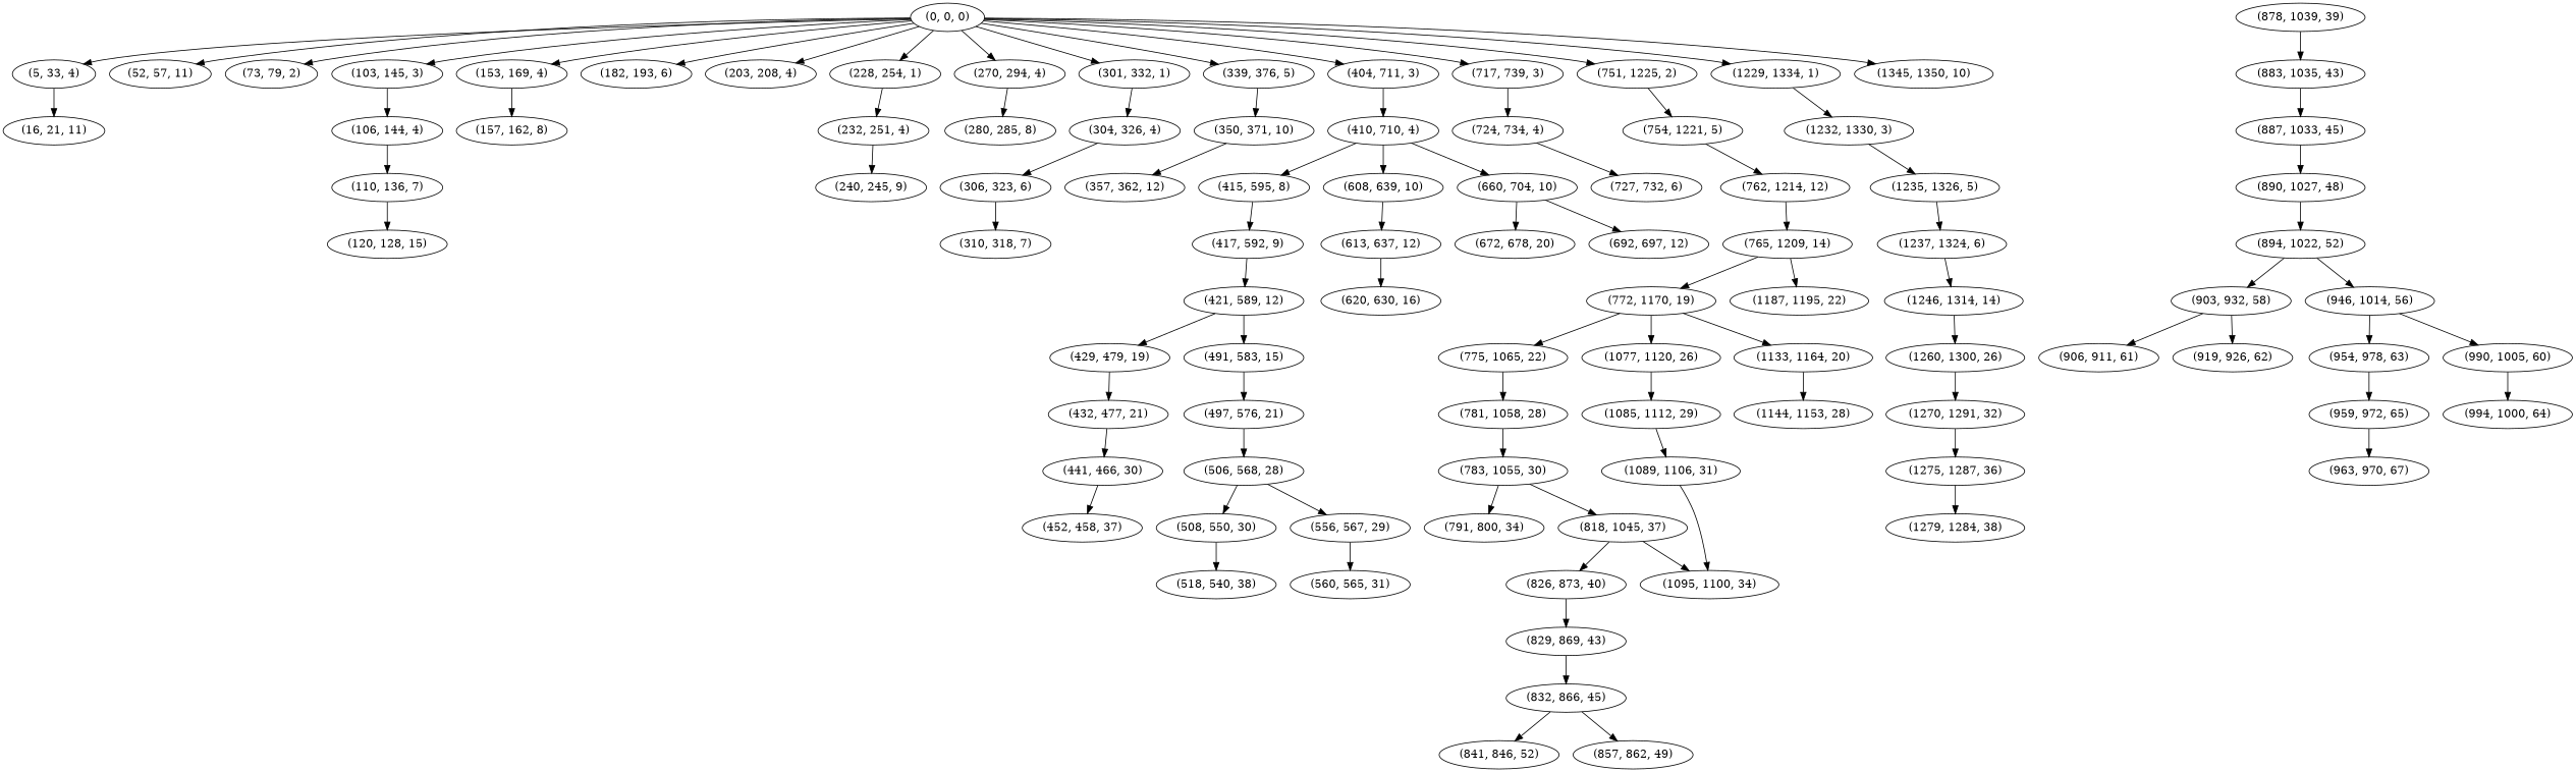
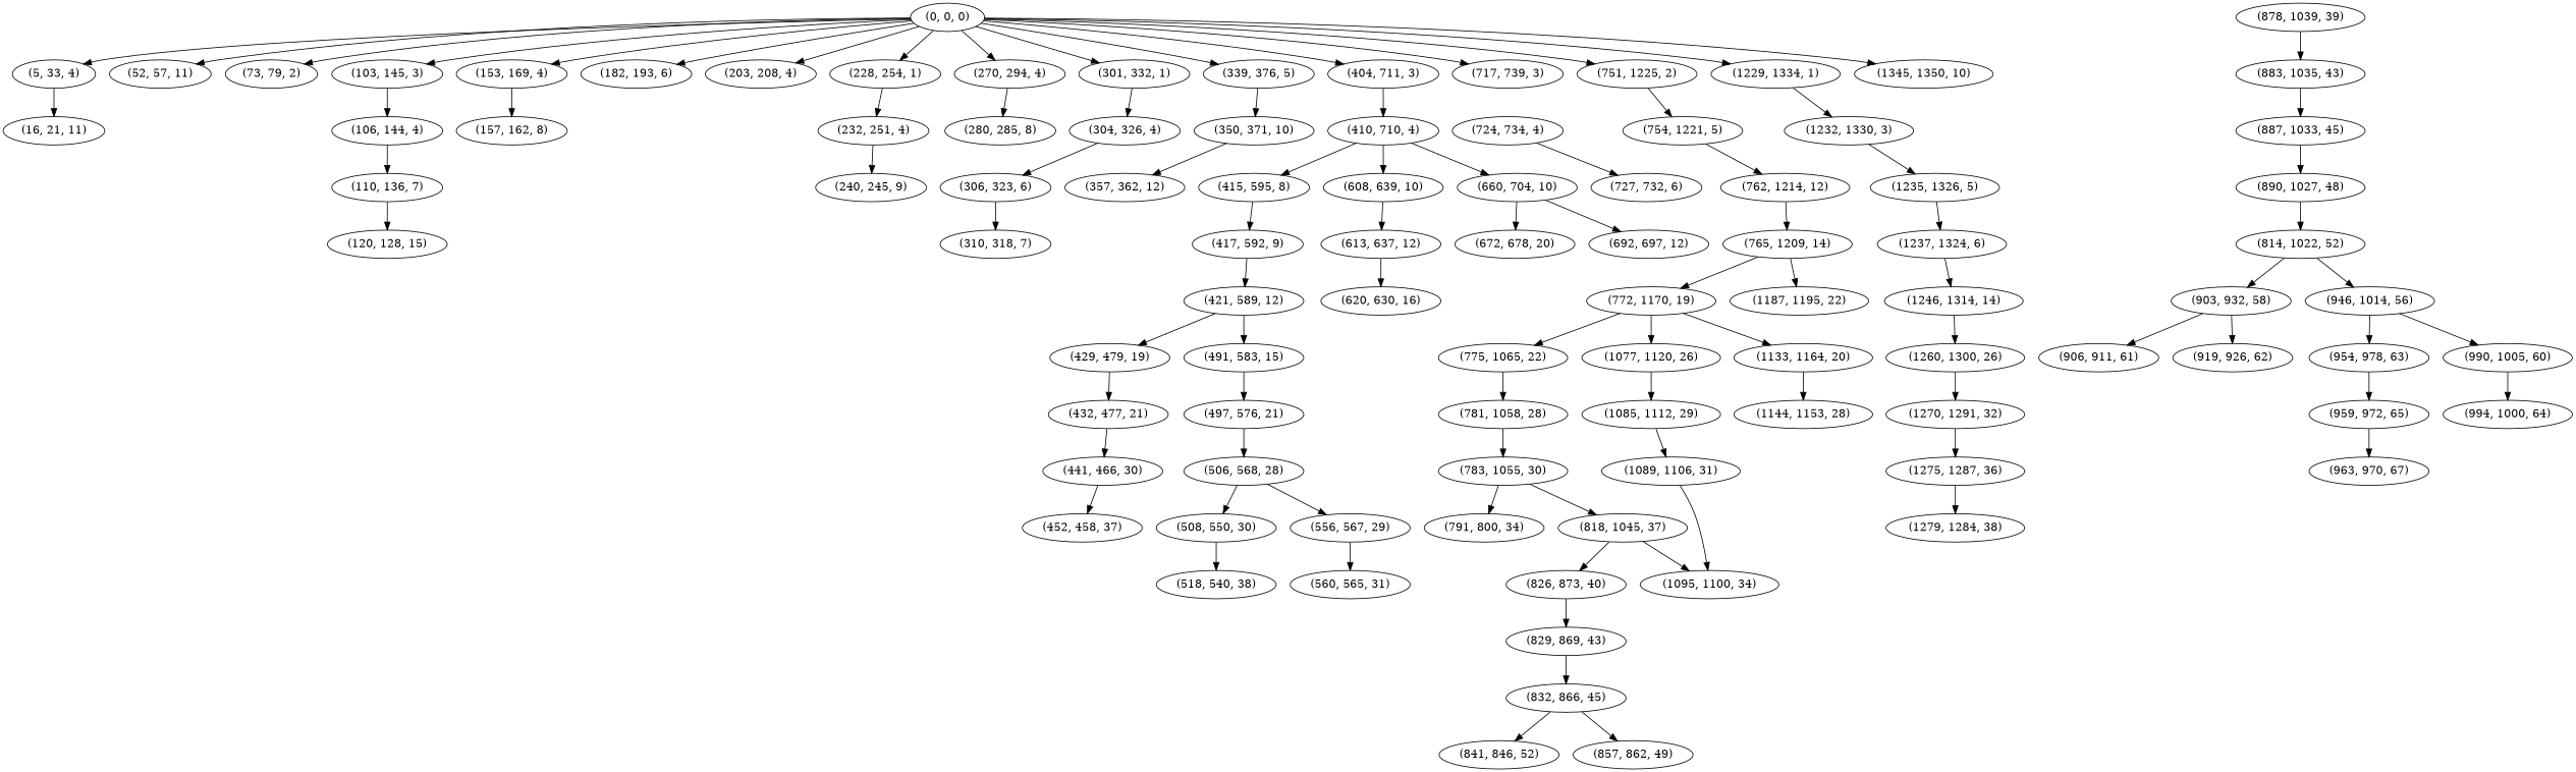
  digraph {
    "(0, 0, 0)"
    "(5, 33, 4)"
    "(52, 57, 11)"
    "(73, 79, 2)"
    "(103, 145, 3)"
    "(153, 169, 4)"
    "(182, 193, 6)"
    "(203, 208, 4)"
    "(228, 254, 1)"
    "(270, 294, 4)"
    "(301, 332, 1)"
    "(339, 376, 5)"
    "(404, 711, 3)"
    "(717, 739, 3)"
    "(751, 1225, 2)"
    "(1229, 1334, 1)"
    "(1345, 1350, 10)"
    "(16, 21, 11)"
    "(106, 144, 4)"
    "(157, 162, 8)"
    "(232, 251, 4)"
    "(280, 285, 8)"
    "(304, 326, 4)"
    "(350, 371, 10)"
    "(410, 710, 4)"
    "(724, 734, 4)"
    "(754, 1221, 5)"
    "(1232, 1330, 3)"
    "(110, 136, 7)"
    "(120, 128, 15)"
    "(240, 245, 9)"
    "(306, 323, 6)"
    "(310, 318, 7)"
    "(357, 362, 12)"
    "(415, 595, 8)"
    "(608, 639, 10)"
    "(660, 704, 10)"
    "(417, 592, 9)"
    "(613, 637, 12)"
    "(672, 678, 20)"
    "(692, 697, 12)"
    "(421, 589, 12)"
    "(429, 479, 19)"
    "(491, 583, 15)"
    "(432, 477, 21)"
    "(497, 576, 21)"
    "(441, 466, 30)"
    "(452, 458, 37)"
    "(506, 568, 28)"
    "(508, 550, 30)"
    "(556, 567, 29)"
    "(518, 540, 38)"
    "(560, 565, 31)"
    "(620, 630, 16)"
    "(727, 732, 6)"
    "(762, 1214, 12)"
    "(765, 1209, 14)"
    "(772, 1170, 19)"
    "(1187, 1195, 22)"
    "(775, 1065, 22)"
    "(1077, 1120, 26)"
    "(1133, 1164, 20)"
    "(781, 1058, 28)"
    "(1085, 1112, 29)"
    "(1144, 1153, 28)"
    "(783, 1055, 30)"
    "(791, 800, 34)"
    "(818, 1045, 37)"
    "(826, 873, 40)"
    "(1095, 1100, 34)"
    "(829, 869, 43)"
    "(878, 1039, 39)"
    "(883, 1035, 43)"
    "(832, 866, 45)"
    "(841, 846, 52)"
    "(857, 862, 49)"
    "(887, 1033, 45)"
    "(890, 1027, 48)"
-   "(894, 1022, 52)"
+   "(894, 1022, 52)" [label="(814, 1022, 52)"]
    "(903, 932, 58)"
    "(946, 1014, 56)"
    "(906, 911, 61)"
    "(919, 926, 62)"
    "(954, 978, 63)"
    "(990, 1005, 60)"
    "(959, 972, 65)"
    "(994, 1000, 64)"
    "(963, 970, 67)"
    "(1089, 1106, 31)"
    "(1235, 1326, 5)"
    "(1237, 1324, 6)"
    "(1246, 1314, 14)"
    "(1260, 1300, 26)"
    "(1270, 1291, 32)"
    "(1275, 1287, 36)"
    "(1279, 1284, 38)"
    "(0, 0, 0)" -> "(5, 33, 4)"
    "(0, 0, 0)" -> "(52, 57, 11)"
    "(0, 0, 0)" -> "(73, 79, 2)"
    "(0, 0, 0)" -> "(103, 145, 3)"
    "(0, 0, 0)" -> "(153, 169, 4)"
    "(0, 0, 0)" -> "(182, 193, 6)"
    "(0, 0, 0)" -> "(203, 208, 4)"
    "(0, 0, 0)" -> "(228, 254, 1)"
    "(0, 0, 0)" -> "(270, 294, 4)"
    "(0, 0, 0)" -> "(301, 332, 1)"
    "(0, 0, 0)" -> "(339, 376, 5)"
    "(0, 0, 0)" -> "(404, 711, 3)"
    "(0, 0, 0)" -> "(717, 739, 3)"
    "(0, 0, 0)" -> "(751, 1225, 2)"
    "(0, 0, 0)" -> "(1229, 1334, 1)"
    "(0, 0, 0)" -> "(1345, 1350, 10)"
    "(5, 33, 4)" -> "(16, 21, 11)"
    "(103, 145, 3)" -> "(106, 144, 4)"
    "(153, 169, 4)" -> "(157, 162, 8)"
    "(228, 254, 1)" -> "(232, 251, 4)"
    "(270, 294, 4)" -> "(280, 285, 8)"
    "(301, 332, 1)" -> "(304, 326, 4)"
    "(339, 376, 5)" -> "(350, 371, 10)"
    "(404, 711, 3)" -> "(410, 710, 4)"
-   "(717, 739, 3)" -> "(724, 734, 4)"
    "(751, 1225, 2)" -> "(754, 1221, 5)"
    "(1229, 1334, 1)" -> "(1232, 1330, 3)"
    "(106, 144, 4)" -> "(110, 136, 7)"
    "(232, 251, 4)" -> "(240, 245, 9)"
    "(304, 326, 4)" -> "(306, 323, 6)"
    "(350, 371, 10)" -> "(357, 362, 12)"
    "(410, 710, 4)" -> "(415, 595, 8)"
    "(410, 710, 4)" -> "(608, 639, 10)"
    "(410, 710, 4)" -> "(660, 704, 10)"
    "(724, 734, 4)" -> "(727, 732, 6)"
    "(754, 1221, 5)" -> "(762, 1214, 12)"
    "(1232, 1330, 3)" -> "(1235, 1326, 5)"
    "(110, 136, 7)" -> "(120, 128, 15)"
    "(306, 323, 6)" -> "(310, 318, 7)"
    "(415, 595, 8)" -> "(417, 592, 9)"
    "(608, 639, 10)" -> "(613, 637, 12)"
    "(660, 704, 10)" -> "(672, 678, 20)"
    "(660, 704, 10)" -> "(692, 697, 12)"
    "(417, 592, 9)" -> "(421, 589, 12)"
    "(613, 637, 12)" -> "(620, 630, 16)"
    "(421, 589, 12)" -> "(429, 479, 19)"
    "(421, 589, 12)" -> "(491, 583, 15)"
    "(429, 479, 19)" -> "(432, 477, 21)"
    "(491, 583, 15)" -> "(497, 576, 21)"
    "(432, 477, 21)" -> "(441, 466, 30)"
    "(497, 576, 21)" -> "(506, 568, 28)"
    "(441, 466, 30)" -> "(452, 458, 37)"
    "(506, 568, 28)" -> "(508, 550, 30)"
    "(506, 568, 28)" -> "(556, 567, 29)"
    "(508, 550, 30)" -> "(518, 540, 38)"
    "(556, 567, 29)" -> "(560, 565, 31)"
    "(762, 1214, 12)" -> "(765, 1209, 14)"
    "(765, 1209, 14)" -> "(772, 1170, 19)"
    "(765, 1209, 14)" -> "(1187, 1195, 22)"
    "(772, 1170, 19)" -> "(775, 1065, 22)"
    "(772, 1170, 19)" -> "(1077, 1120, 26)"
    "(772, 1170, 19)" -> "(1133, 1164, 20)"
    "(775, 1065, 22)" -> "(781, 1058, 28)"
    "(1077, 1120, 26)" -> "(1085, 1112, 29)"
    "(1133, 1164, 20)" -> "(1144, 1153, 28)"
    "(781, 1058, 28)" -> "(783, 1055, 30)"
    "(1085, 1112, 29)" -> "(1089, 1106, 31)"
    "(783, 1055, 30)" -> "(791, 800, 34)"
    "(783, 1055, 30)" -> "(818, 1045, 37)"
    "(818, 1045, 37)" -> "(826, 873, 40)"
    "(818, 1045, 37)" -> "(1095, 1100, 34)"
    "(826, 873, 40)" -> "(829, 869, 43)"
    "(829, 869, 43)" -> "(832, 866, 45)"
    "(878, 1039, 39)" -> "(883, 1035, 43)"
    "(883, 1035, 43)" -> "(887, 1033, 45)"
    "(832, 866, 45)" -> "(841, 846, 52)"
    "(832, 866, 45)" -> "(857, 862, 49)"
    "(887, 1033, 45)" -> "(890, 1027, 48)"
    "(890, 1027, 48)" -> "(894, 1022, 52)"
    "(894, 1022, 52)" -> "(903, 932, 58)"
    "(894, 1022, 52)" -> "(946, 1014, 56)"
    "(903, 932, 58)" -> "(906, 911, 61)"
    "(903, 932, 58)" -> "(919, 926, 62)"
    "(946, 1014, 56)" -> "(954, 978, 63)"
    "(946, 1014, 56)" -> "(990, 1005, 60)"
    "(954, 978, 63)" -> "(959, 972, 65)"
    "(990, 1005, 60)" -> "(994, 1000, 64)"
    "(959, 972, 65)" -> "(963, 970, 67)"
    "(1089, 1106, 31)" -> "(1095, 1100, 34)"
    "(1235, 1326, 5)" -> "(1237, 1324, 6)"
    "(1237, 1324, 6)" -> "(1246, 1314, 14)"
    "(1246, 1314, 14)" -> "(1260, 1300, 26)"
    "(1260, 1300, 26)" -> "(1270, 1291, 32)"
    "(1270, 1291, 32)" -> "(1275, 1287, 36)"
    "(1275, 1287, 36)" -> "(1279, 1284, 38)"
  }
